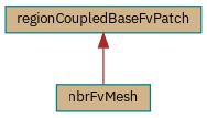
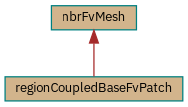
  digraph {
    rankdir=TB
    fontname="IBM Plex Sans"
    node [color=teal fillcolor=tan fontname="IBM Plex Sans" fontsize=10 shape=record style=filled]
    n1 [fontcolor=black height=0.2 label=regionCoupledBaseFvPatch width=0.4]
    n2 [height=0.2 label=nbrFvMesh width=0.4]
-   n1 -> n2 [color=brown dir=back fontname="IBM Plex Sans" fontsize=10 labelfontname=FreeSans labelfontsize=10 style=solid]
+   n2 -> n1 [color=brown dir=back fontname="IBM Plex Sans" fontsize=10 labelfontname=FreeSans labelfontsize=10 style=solid]
  }
